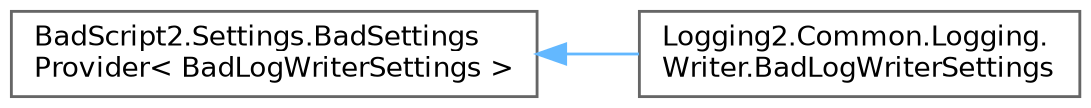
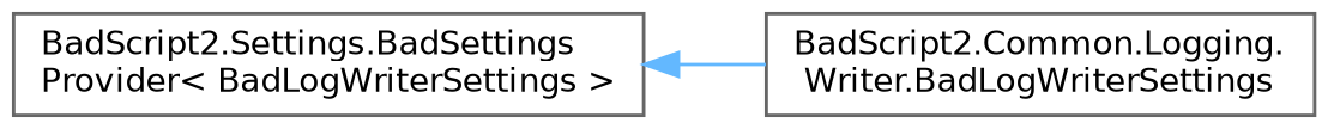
  digraph {
    rankdir=LR
    node [color=grey40 fillcolor=white fontname=Helvetica fontsize=10 shape=box style=filled]
    n1 [height=0.2 label="BadScript2.Settings.BadSettings\lProvider\< BadLogWriterSettings \>" width=0.4]
-   n2 [height=0.2 label="Logging2.Common.Logging.\lWriter.BadLogWriterSettings" width=0.4]
+   n2 [height=0.2 label="BadScript2.Common.Logging.\lWriter.BadLogWriterSettings" width=0.4]
    n1 -> n2 [color=steelblue1 dir=back fontname=Helvetica fontsize=10 labelfontname=Helvetica labelfontsize=10 style=solid]
  }
